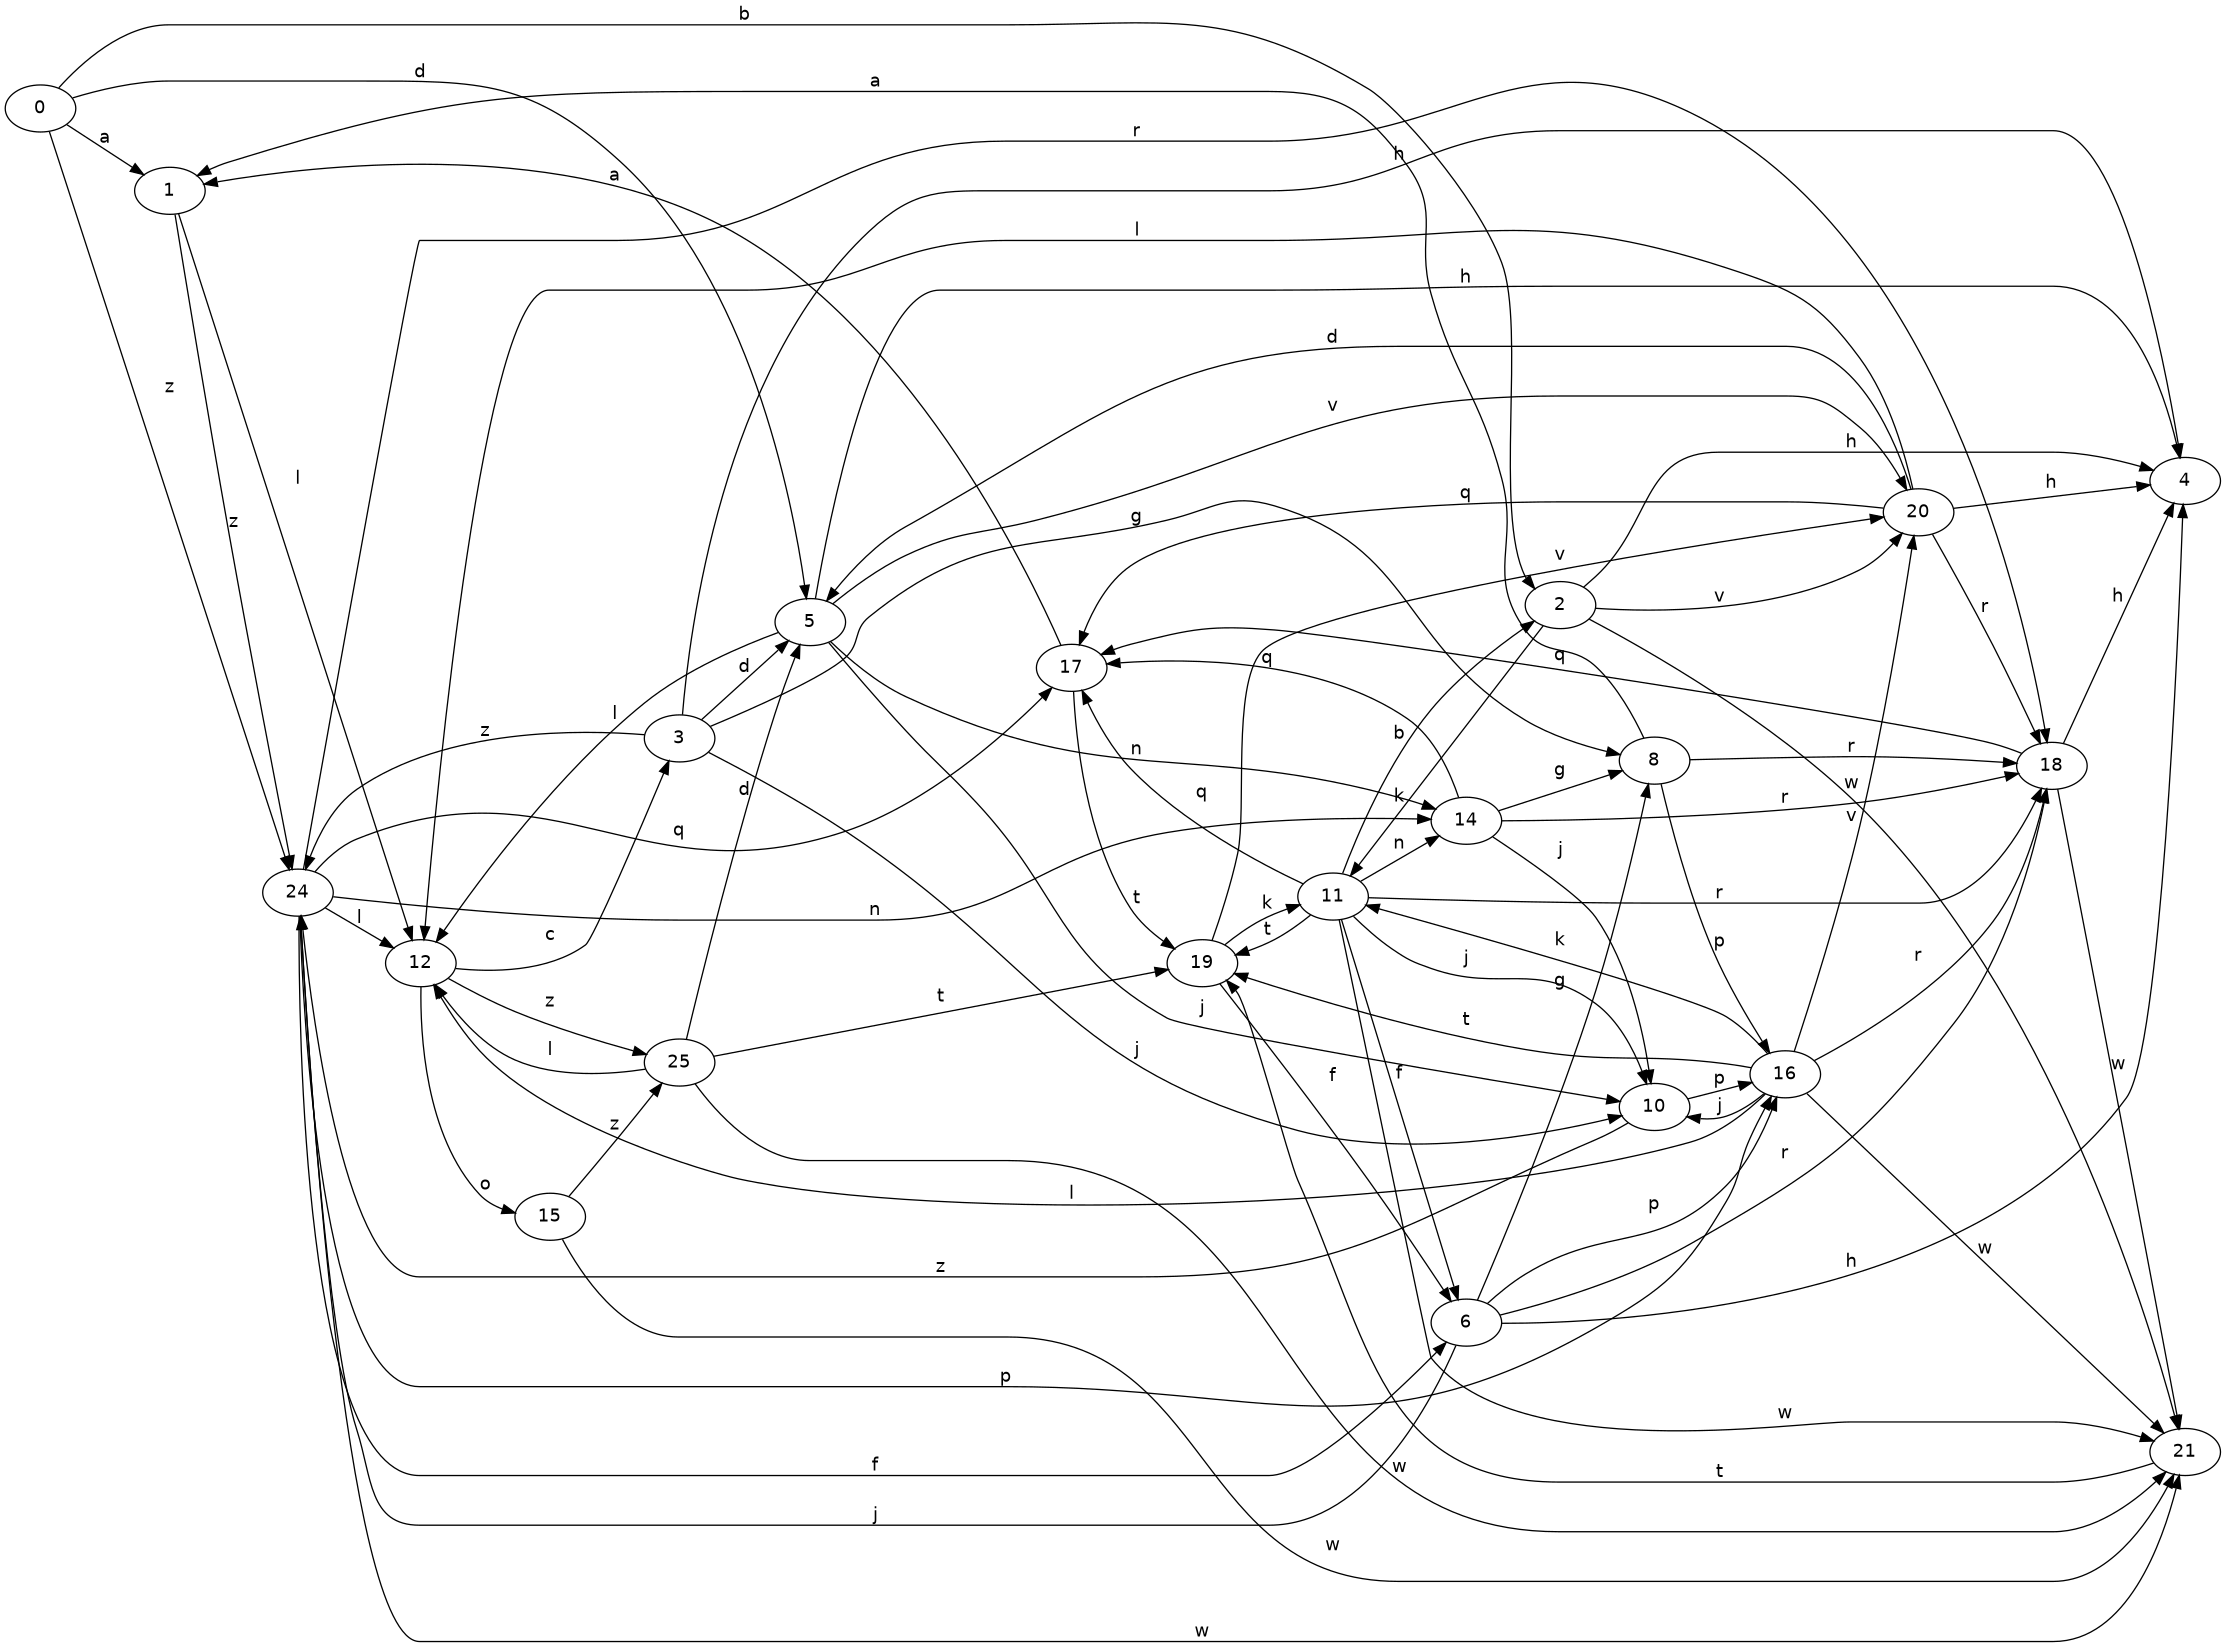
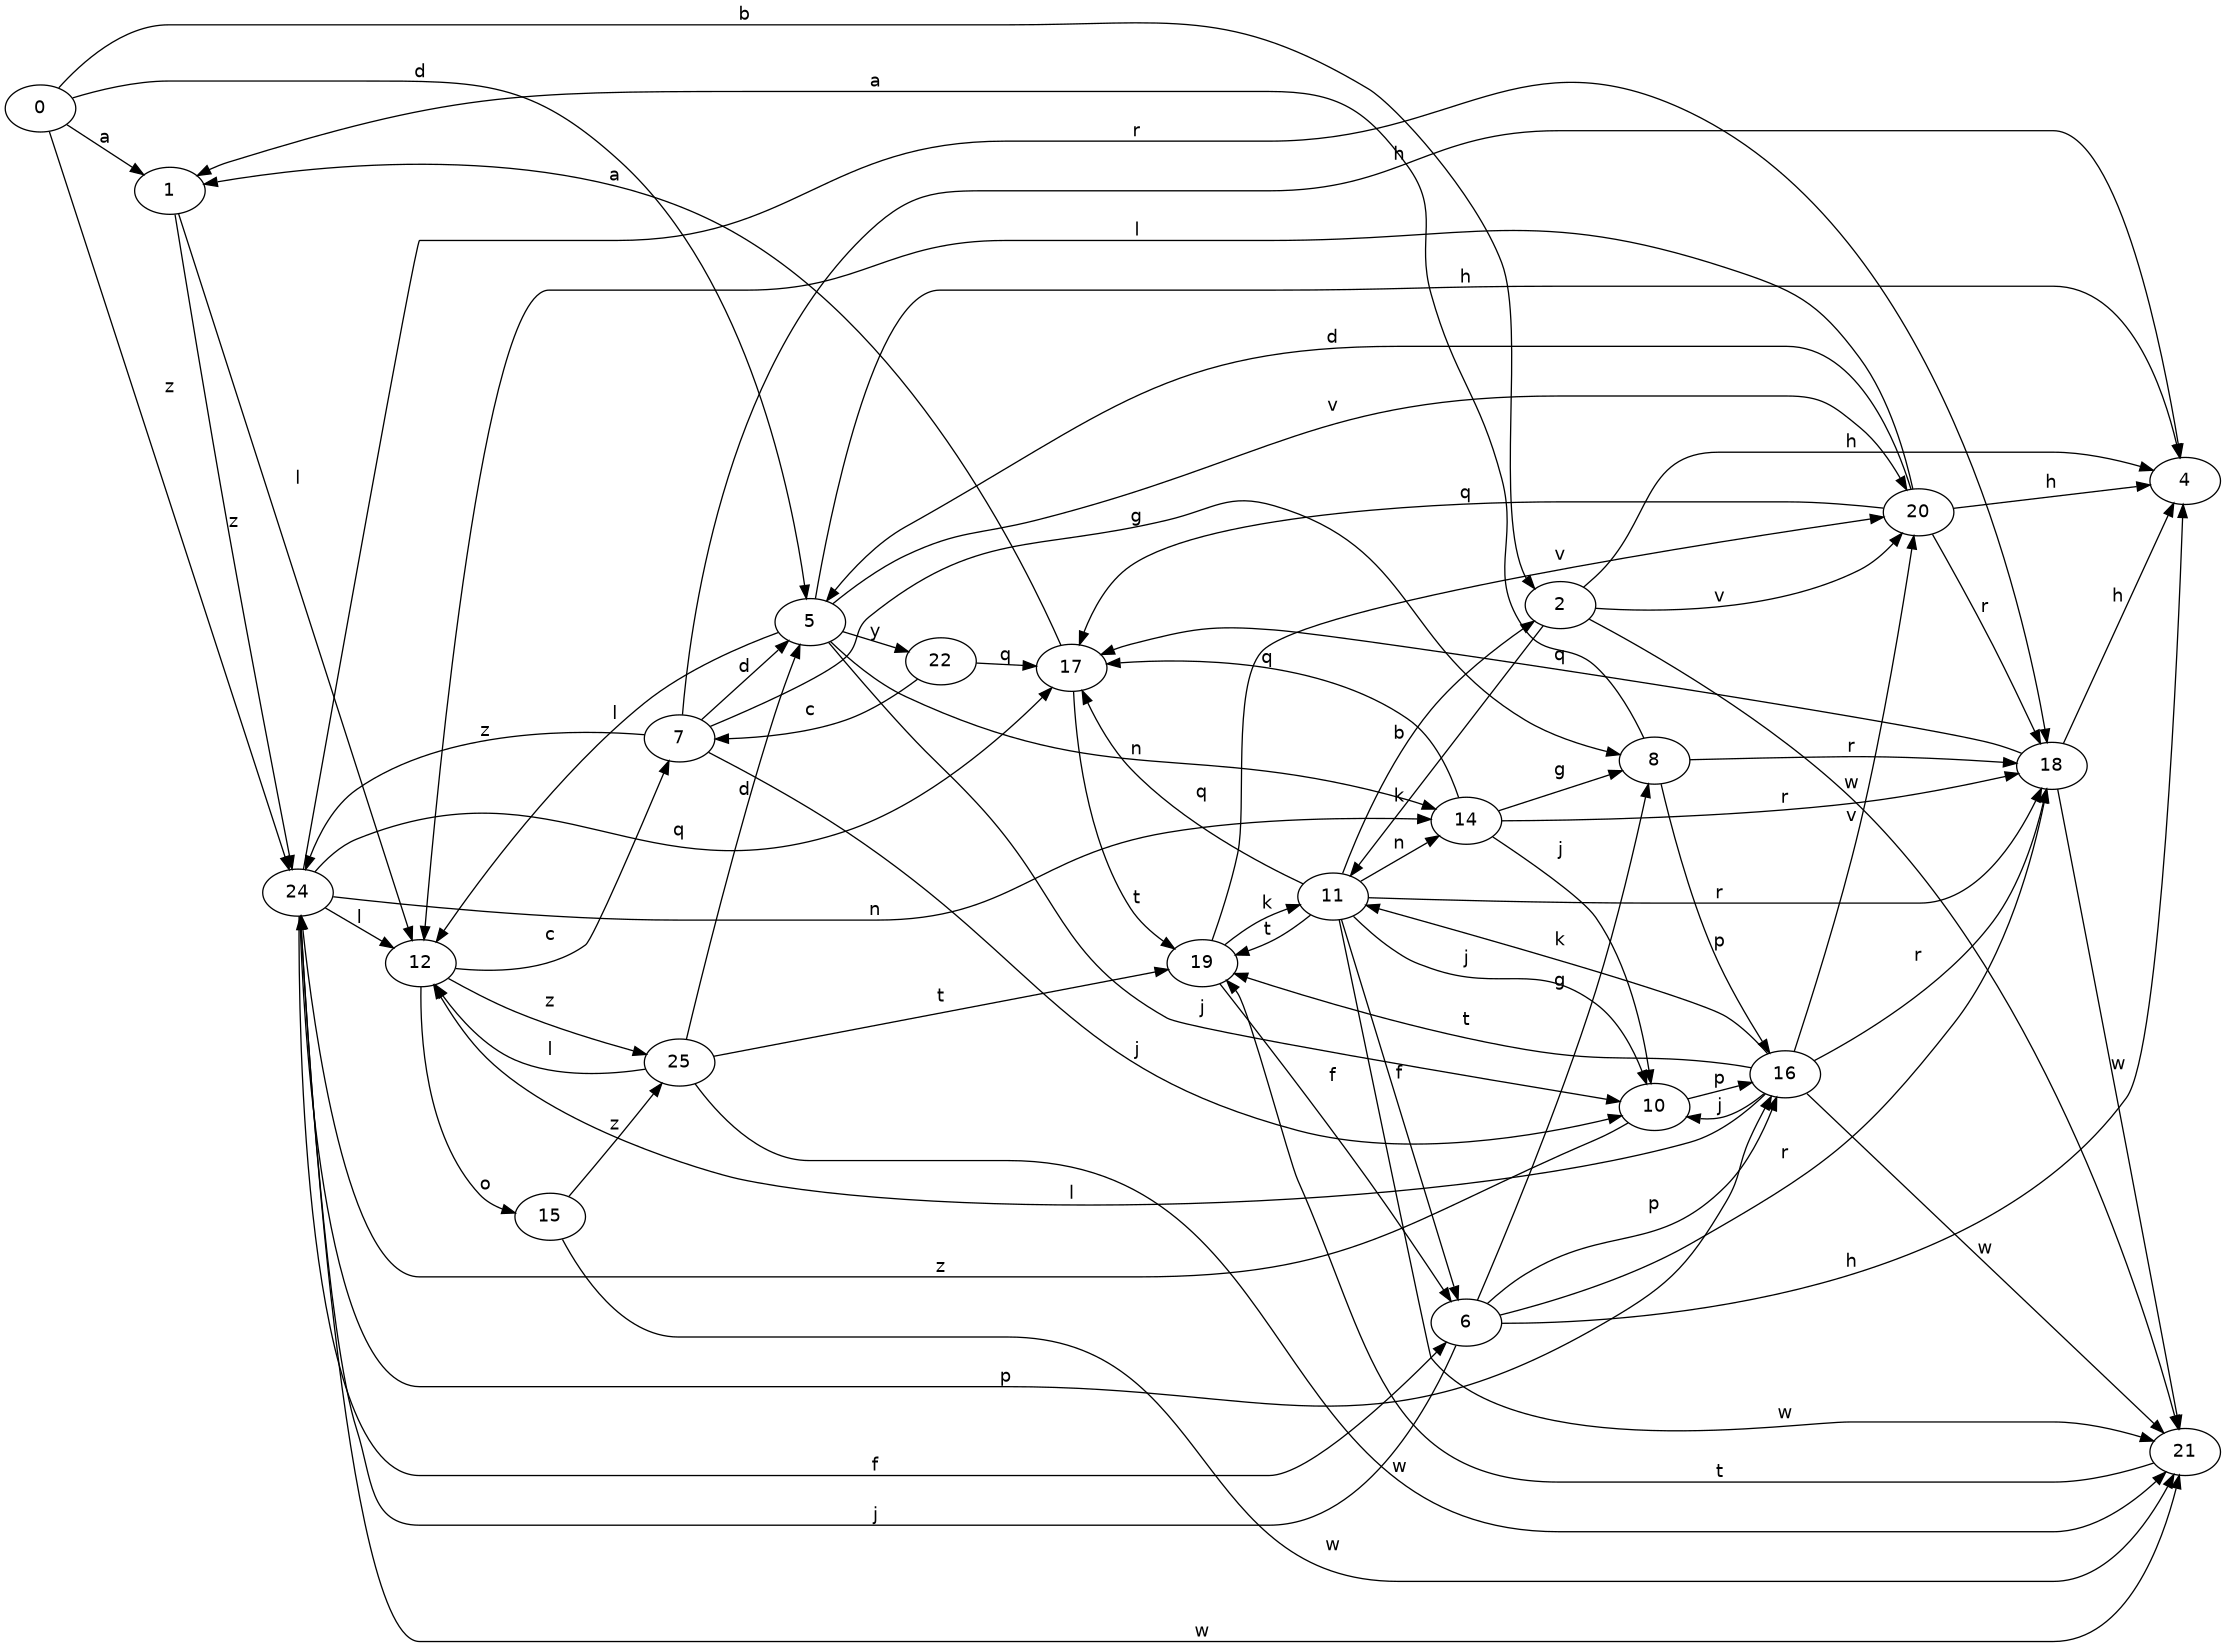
  strict digraph {
    fontname="DejaVu Sans"
    rankdir=LR
    node [fontname="DejaVu Sans"]
    edge [fontname="DejaVu Sans"]
    0
    1
    2
    5
    24
    12
    n7 [label=4]
    11
    20
    21
    10
    14
+   22
    6
    16
    18
    17
-   3
+   3 [label=7]
    15
    25
    19
    8
    0 -> 1 [label=a]
    0 -> 2 [label=b]
    0 -> 5 [label=d]
    0 -> 24 [label=z]
    1 -> 24 [label=z]
    1 -> 12 [label=l]
    2 -> n7 [label=h]
    2 -> 11 [label=k]
    2 -> 20 [label=v]
    2 -> 21 [label=w]
    5 -> 12 [label=l]
    5 -> n7 [label=h]
    5 -> 20 [label=v]
    5 -> 10 [label=j]
    5 -> 14 [label=n]
+   5 -> 22 [label=y]
    24 -> 12 [label=l]
    24 -> 21 [label=w]
    24 -> 14 [label=n]
    24 -> 6 [label=f]
    24 -> 16 [label=p]
    24 -> 18 [label=r]
    24 -> 17 [label=q]
    12 -> 3 [label=c]
    12 -> 15 [label=o]
    12 -> 25 [label=z]
    11 -> 2 [label=b]
    11 -> 21 [label=w]
    11 -> 10 [label=j]
    11 -> 14 [label=n]
    11 -> 6 [label=f]
    11 -> 18 [label=r]
    11 -> 17 [label=q]
    11 -> 19 [label=t]
    20 -> 5 [label=d]
    20 -> 12 [label=l]
    20 -> n7 [label=h]
    20 -> 18 [label=r]
    20 -> 17 [label=q]
    21 -> 19 [label=t]
    10 -> 24 [label=z]
    10 -> 16 [label=p]
    14 -> 10 [label=j]
    14 -> 18 [label=r]
    14 -> 17 [label=q]
    14 -> 8 [label=g]
+   22 -> 17 [label=q]
+   22 -> 3 [label=c]
    6 -> 24 [label=j]
    6 -> n7 [label=h]
    6 -> 16 [label=p]
    6 -> 18 [label=r]
    6 -> 8 [label=g]
    16 -> 12 [label=l]
    16 -> 11 [label=k]
    16 -> 20 [label=v]
    16 -> 21 [label=w]
    16 -> 10 [label=j]
    16 -> 18 [label=r]
    16 -> 19 [label=t]
    18 -> n7 [label=h]
    18 -> 21 [label=w]
    18 -> 17 [label=q]
    17 -> 1 [label=a]
    17 -> 19 [label=t]
    3 -> 5 [label=d]
    3 -> 24 [label=z]
    3 -> n7 [label=h]
    3 -> 10 [label=j]
    3 -> 8 [label=g]
    15 -> 21 [label=w]
    15 -> 25 [label=z]
    25 -> 5 [label=d]
    25 -> 12 [label=l]
    25 -> 21 [label=w]
    25 -> 19 [label=t]
    19 -> 11 [label=k]
    19 -> 20 [label=v]
    19 -> 6 [label=f]
    8 -> 1 [label=a]
    8 -> 16 [label=p]
    8 -> 18 [label=r]
  }
